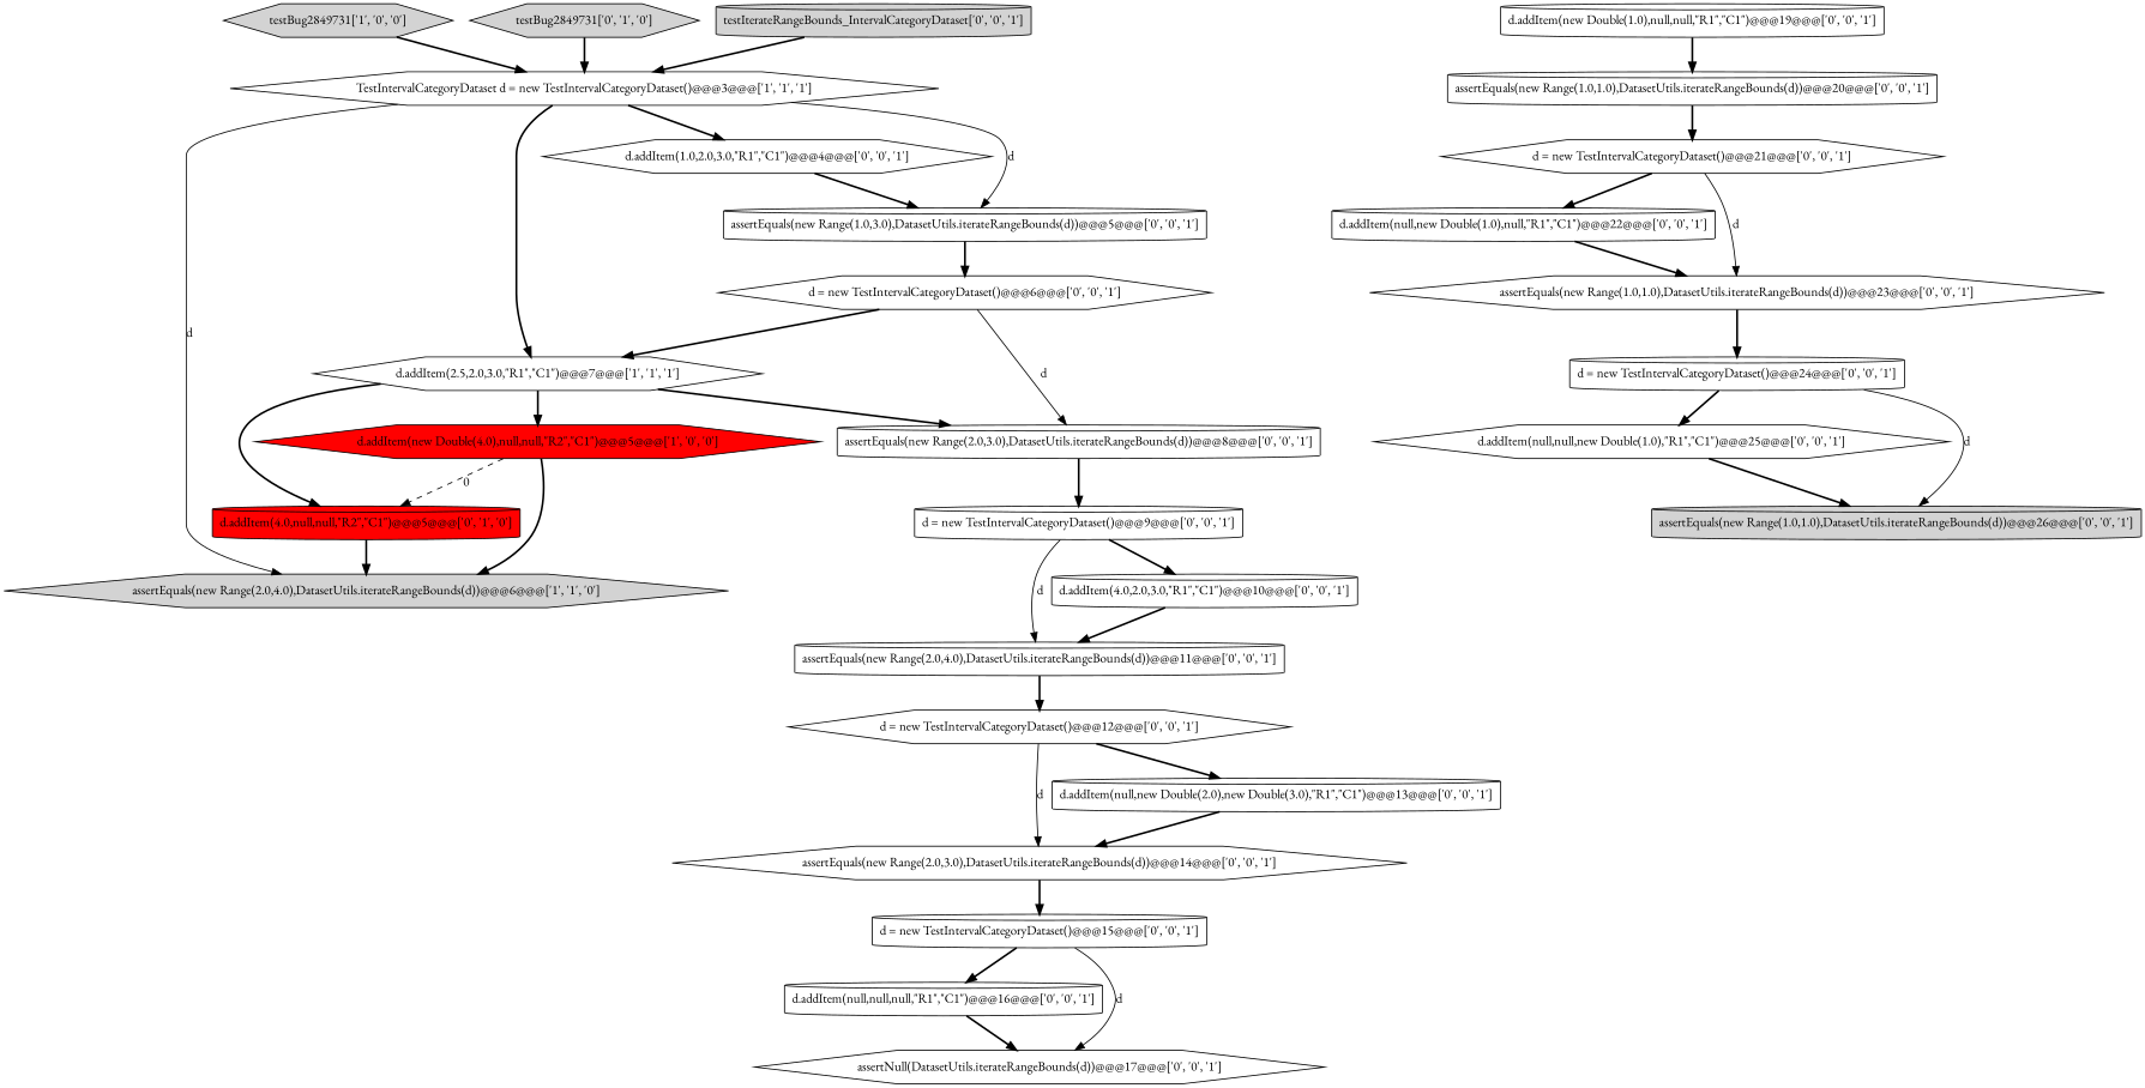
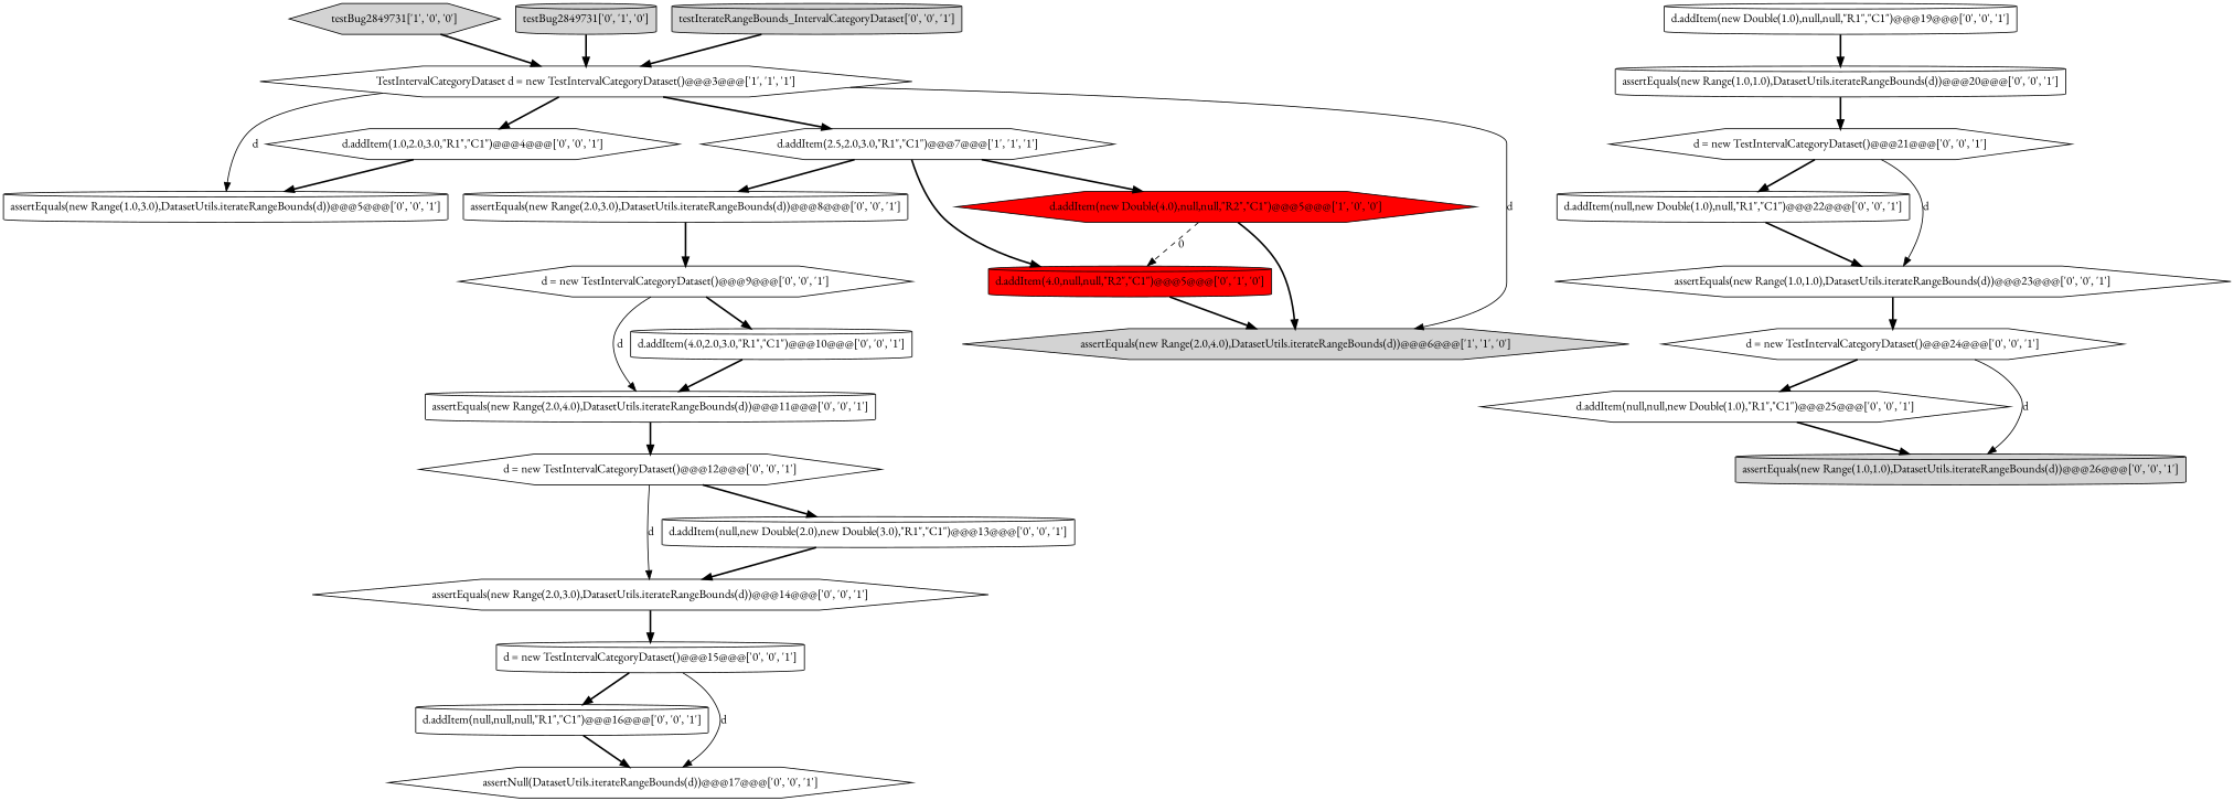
  digraph {
    fontname="EB Garamond"
    node [fillcolor=white fontname="EB Garamond" shape=cylinder style=filled]
    edge [fontname="EB Garamond" style=bold]
    n1 [fillcolor=lightgray label="testBug2849731['1', '0', '0']" shape=hexagon]
    n2 [label="TestIntervalCategoryDataset d = new TestIntervalCategoryDataset()@@@3@@@['1', '1', '1']" shape=hexagon]
    n3 [fillcolor=lightgray label="assertEquals(new Range(2.0,4.0),DatasetUtils.iterateRangeBounds(d))@@@6@@@['1', '1', '0']" shape=hexagon]
    n4 [label="d.addItem(1.0,2.0,3.0,\"R1\",\"C1\")@@@4@@@['0', '0', '1']" shape=hexagon]
    n5 [label="assertEquals(new Range(1.0,3.0),DatasetUtils.iterateRangeBounds(d))@@@5@@@['0', '0', '1']"]
    n6 [label="d.addItem(2.5,2.0,3.0,\"R1\",\"C1\")@@@7@@@['1', '1', '1']" shape=hexagon]
    n7 [label="assertEquals(new Range(2.0,3.0),DatasetUtils.iterateRangeBounds(d))@@@8@@@['0', '0', '1']"]
-   n8 [label="d = new TestIntervalCategoryDataset()@@@9@@@['0', '0', '1']"]
+   n8 [label="d = new TestIntervalCategoryDataset()@@@9@@@['0', '0', '1']" shape=hexagon]
    n9 [label="d.addItem(4.0,2.0,3.0,\"R1\",\"C1\")@@@10@@@['0', '0', '1']"]
    n10 [label="assertEquals(new Range(2.0,4.0),DatasetUtils.iterateRangeBounds(d))@@@11@@@['0', '0', '1']"]
    n11 [label="assertEquals(new Range(2.0,3.0),DatasetUtils.iterateRangeBounds(d))@@@14@@@['0', '0', '1']" shape=hexagon]
    n12 [label="d = new TestIntervalCategoryDataset()@@@15@@@['0', '0', '1']"]
    n13 [label="d.addItem(null,null,null,\"R1\",\"C1\")@@@16@@@['0', '0', '1']"]
    n14 [label="assertNull(DatasetUtils.iterateRangeBounds(d))@@@17@@@['0', '0', '1']" shape=hexagon]
    n15 [fillcolor=red label="d.addItem(new Double(4.0),null,null,\"R2\",\"C1\")@@@5@@@['1', '0', '0']" shape=hexagon]
    n16 [fillcolor=red label="d.addItem(4.0,null,null,\"R2\",\"C1\")@@@5@@@['0', '1', '0']"]
-   n17 [label="d = new TestIntervalCategoryDataset()@@@6@@@['0', '0', '1']" shape=hexagon]
    n18 [label="d.addItem(null,new Double(2.0),new Double(3.0),\"R1\",\"C1\")@@@13@@@['0', '0', '1']"]
    n19 [label="d.addItem(null,new Double(1.0),null,\"R1\",\"C1\")@@@22@@@['0', '0', '1']"]
    n20 [label="assertEquals(new Range(1.0,1.0),DatasetUtils.iterateRangeBounds(d))@@@23@@@['0', '0', '1']" shape=hexagon]
-   n21 [label="d = new TestIntervalCategoryDataset()@@@24@@@['0', '0', '1']"]
+   n21 [label="d = new TestIntervalCategoryDataset()@@@24@@@['0', '0', '1']" shape=hexagon]
    n22 [label="d = new TestIntervalCategoryDataset()@@@12@@@['0', '0', '1']" shape=hexagon]
    n23 [label="assertEquals(new Range(1.0,1.0),DatasetUtils.iterateRangeBounds(d))@@@20@@@['0', '0', '1']"]
    n24 [label="d = new TestIntervalCategoryDataset()@@@21@@@['0', '0', '1']" shape=hexagon]
    n25 [label="d.addItem(new Double(1.0),null,null,\"R1\",\"C1\")@@@19@@@['0', '0', '1']"]
-   n26 [fillcolor=lightgray label="testBug2849731['0', '1', '0']" shape=hexagon]
+   n26 [fillcolor=lightgray label="testBug2849731['0', '1', '0']"]
    n27 [fillcolor=lightgray label="testIterateRangeBounds_IntervalCategoryDataset['0', '0', '1']"]
    n28 [label="d.addItem(null,null,new Double(1.0),\"R1\",\"C1\")@@@25@@@['0', '0', '1']" shape=hexagon]
    n29 [fillcolor=lightgray label="assertEquals(new Range(1.0,1.0),DatasetUtils.iterateRangeBounds(d))@@@26@@@['0', '0', '1']"]
    n1 -> n2
    n2 -> n3 [label=d style=solid]
    n2 -> n4
    n2 -> n5 [label=d style=solid]
    n2 -> n6
    n4 -> n5
-   n5 -> n17
    n6 -> n7
    n6 -> n15
    n6 -> n16
    n7 -> n8
    n8 -> n9
    n8 -> n10 [label=d style=solid]
    n9 -> n10
    n10 -> n22
    n11 -> n12
    n12 -> n13
    n12 -> n14 [label=d style=solid]
    n13 -> n14
    n15 -> n3
    n15 -> n16 [label=0 style=dashed]
    n16 -> n3
-   n17 -> n6
-   n17 -> n7 [label=d style=solid]
    n18 -> n11
    n19 -> n20
    n20 -> n21
    n21 -> n28
    n21 -> n29 [label=d style=solid]
    n22 -> n11 [label=d style=solid]
    n22 -> n18
    n23 -> n24
    n24 -> n19
    n24 -> n20 [label=d style=solid]
    n25 -> n23
    n26 -> n2
    n27 -> n2
    n28 -> n29
  }
